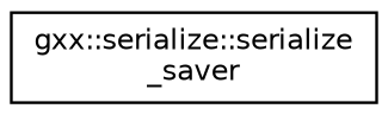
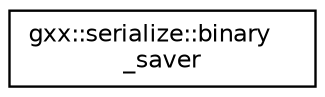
  digraph {
    rankdir=LR
-   n1 [color=black fillcolor=white fontname=Helvetica fontsize=10 height=0.2 label="gxx::serialize::serialize\l_saver" shape=record style=filled width=0.4]
+   n1 [color=black fillcolor=white fontname=Helvetica fontsize=10 height=0.2 label="gxx::serialize::binary\l_saver" shape=record style=filled width=0.4]
  }
